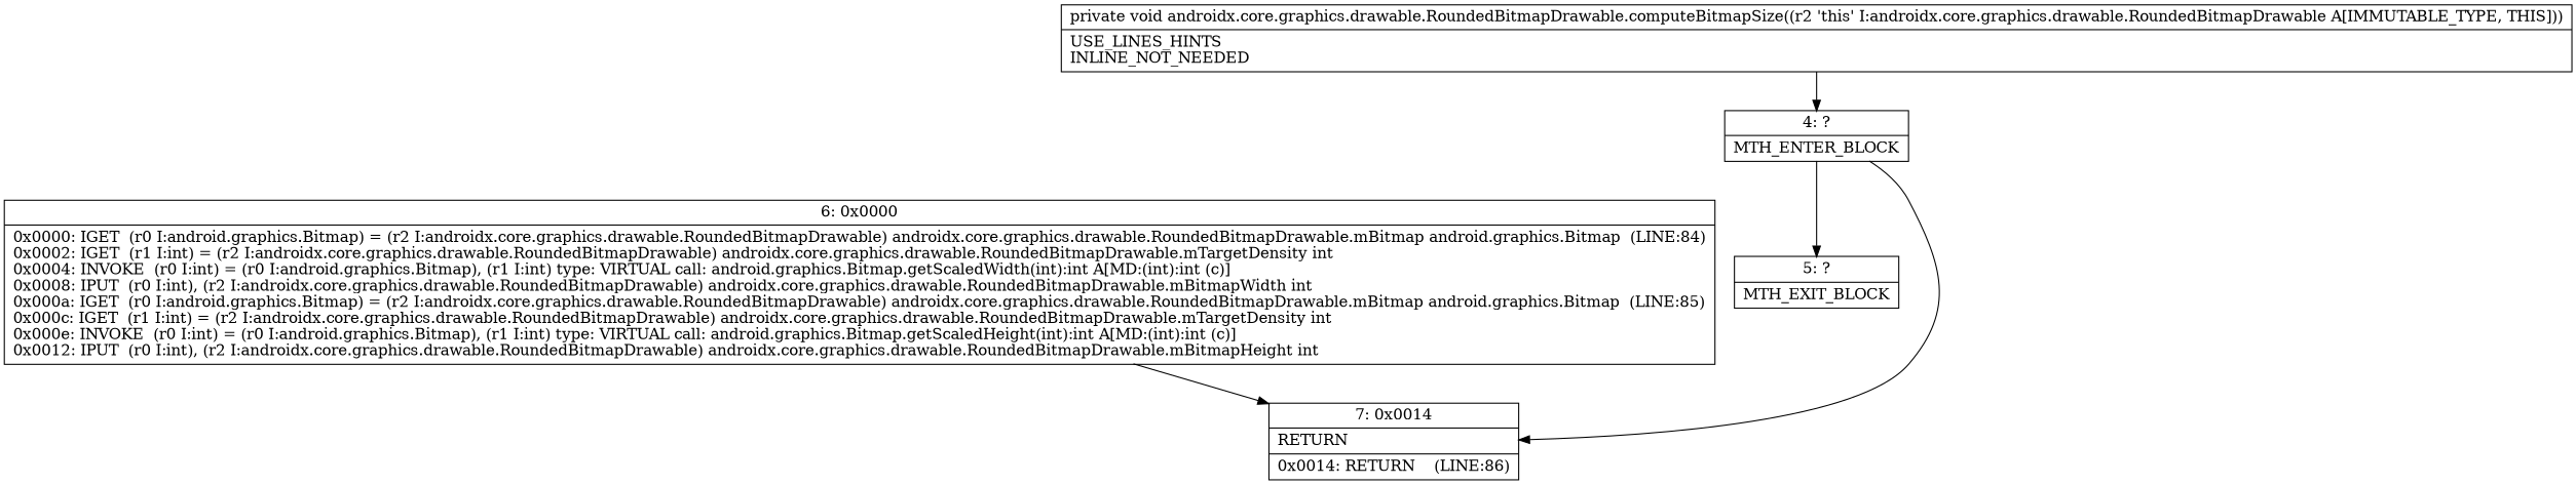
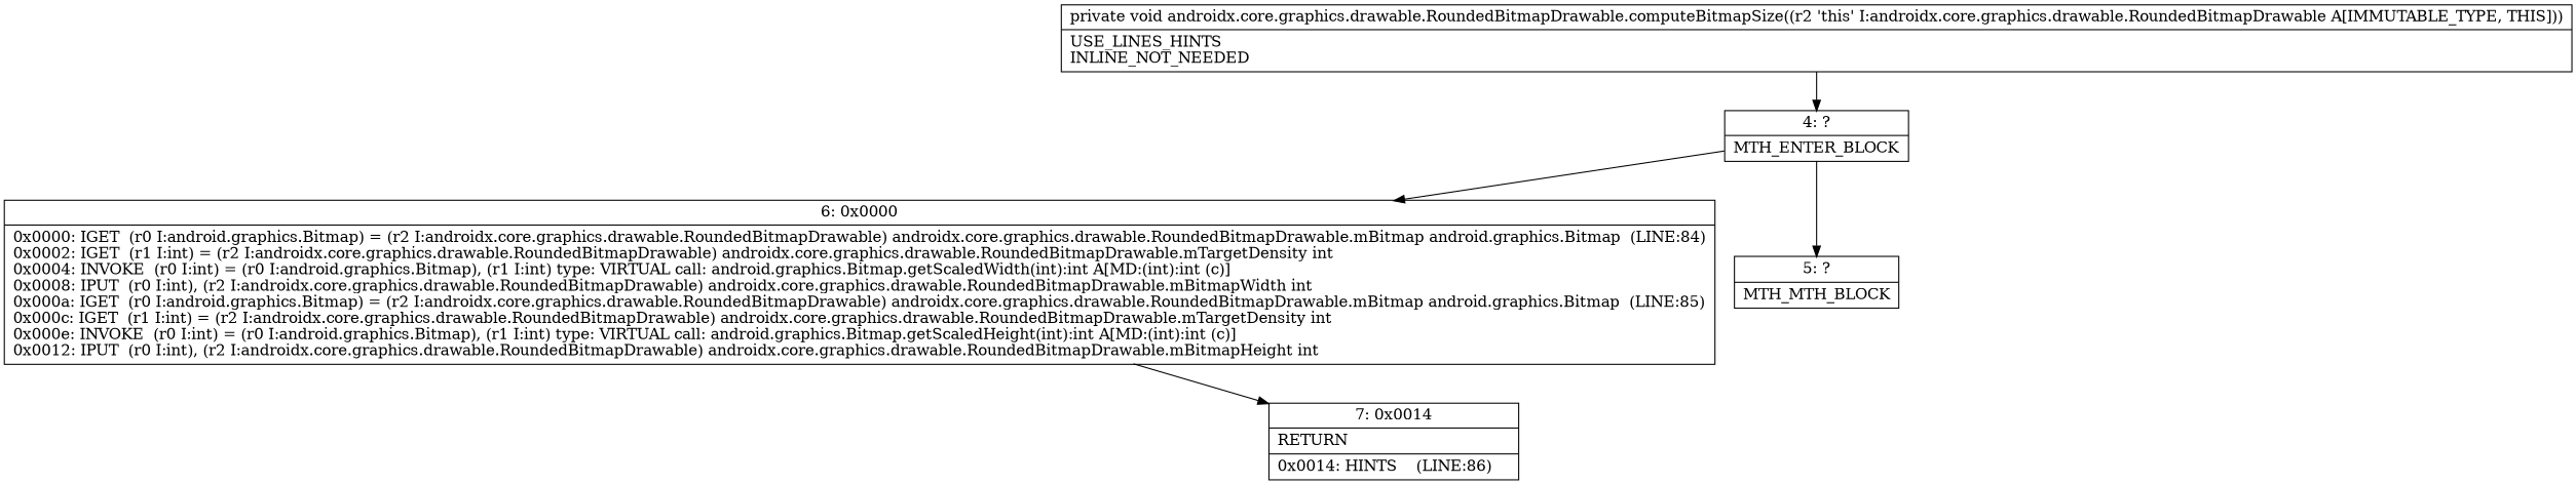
  digraph {
    node [shape=record]
    n1 [label="{4\:\ ?|MTH_ENTER_BLOCK\l}"]
    n2 [label="{6\:\ 0x0000|0x0000: IGET  (r0 I:android.graphics.Bitmap) = (r2 I:androidx.core.graphics.drawable.RoundedBitmapDrawable) androidx.core.graphics.drawable.RoundedBitmapDrawable.mBitmap android.graphics.Bitmap  (LINE:84)\l0x0002: IGET  (r1 I:int) = (r2 I:androidx.core.graphics.drawable.RoundedBitmapDrawable) androidx.core.graphics.drawable.RoundedBitmapDrawable.mTargetDensity int \l0x0004: INVOKE  (r0 I:int) = (r0 I:android.graphics.Bitmap), (r1 I:int) type: VIRTUAL call: android.graphics.Bitmap.getScaledWidth(int):int A[MD:(int):int (c)]\l0x0008: IPUT  (r0 I:int), (r2 I:androidx.core.graphics.drawable.RoundedBitmapDrawable) androidx.core.graphics.drawable.RoundedBitmapDrawable.mBitmapWidth int \l0x000a: IGET  (r0 I:android.graphics.Bitmap) = (r2 I:androidx.core.graphics.drawable.RoundedBitmapDrawable) androidx.core.graphics.drawable.RoundedBitmapDrawable.mBitmap android.graphics.Bitmap  (LINE:85)\l0x000c: IGET  (r1 I:int) = (r2 I:androidx.core.graphics.drawable.RoundedBitmapDrawable) androidx.core.graphics.drawable.RoundedBitmapDrawable.mTargetDensity int \l0x000e: INVOKE  (r0 I:int) = (r0 I:android.graphics.Bitmap), (r1 I:int) type: VIRTUAL call: android.graphics.Bitmap.getScaledHeight(int):int A[MD:(int):int (c)]\l0x0012: IPUT  (r0 I:int), (r2 I:androidx.core.graphics.drawable.RoundedBitmapDrawable) androidx.core.graphics.drawable.RoundedBitmapDrawable.mBitmapHeight int \l}"]
-   n3 [label="{5\:\ ?|MTH_EXIT_BLOCK\l}"]
-   n4 [label="{7\:\ 0x0014|RETURN\l|0x0014: RETURN    (LINE:86)\l}"]
+   n3 [label="{5\:\ ?|MTH_MTH_BLOCK\l}"]
+   n4 [label="{7\:\ 0x0014|RETURN\l|0x0014: HINTS    (LINE:86)\l}"]
    n5 [label="{private void androidx.core.graphics.drawable.RoundedBitmapDrawable.computeBitmapSize((r2 'this' I:androidx.core.graphics.drawable.RoundedBitmapDrawable A[IMMUTABLE_TYPE, THIS]))  | USE_LINES_HINTS\lINLINE_NOT_NEEDED\l}"]
-   n1 -> n4
+   n1 -> n2
    n1 -> n3
    n2 -> n4
    n5 -> n1
  }
